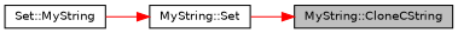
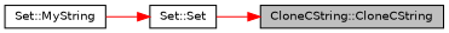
  digraph {
    rankdir=RL
    node [color=black fontname=Helvetica fontsize=10 shape=record]
    edge [color=red dir=back fontname=Helvetica fontsize=10 labelfontname=Helvetica labelfontsize=10 style=solid]
-   n1 [fillcolor=grey75 fontcolor=black height=0.2 label="MyString::CloneCString" style=filled width=0.4]
-   n2 [height=0.2 label="MyString::Set" width=0.4]
+   n1 [fillcolor=grey75 fontcolor=black height=0.2 label="CloneCString::CloneCString" style=filled width=0.4]
+   n2 [height=0.2 label="Set::Set" width=0.4]
    n3 [height=0.2 label="Set::MyString" width=0.4]
    n1 -> n2
    n2 -> n3
  }
